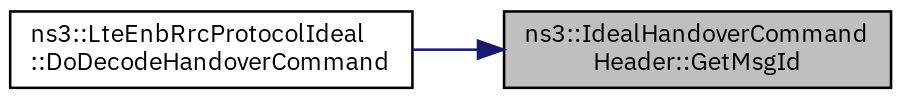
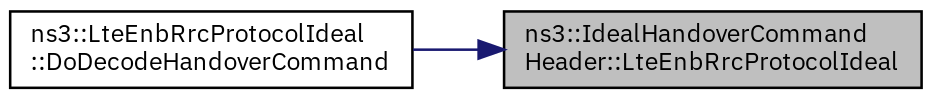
  digraph {
    rankdir=RL
    fontname="IBM Plex Sans"
    node [color=black fontname="IBM Plex Sans" fontsize=10 shape=record style=filled]
-   n1 [fillcolor=grey75 fontcolor=black height=0.2 label="ns3::IdealHandoverCommand\lHeader::GetMsgId" width=0.4]
+   n1 [fillcolor=grey75 fontcolor=black height=0.2 label="ns3::IdealHandoverCommand\lHeader::LteEnbRrcProtocolIdeal" width=0.4]
    n2 [fillcolor=white height=0.2 label="ns3::LteEnbRrcProtocolIdeal\l::DoDecodeHandoverCommand" width=0.4]
    n1 -> n2 [color=midnightblue dir=back fontname="IBM Plex Sans" fontsize=10 labelfontname=Helvetica labelfontsize=10 style=solid]
  }
